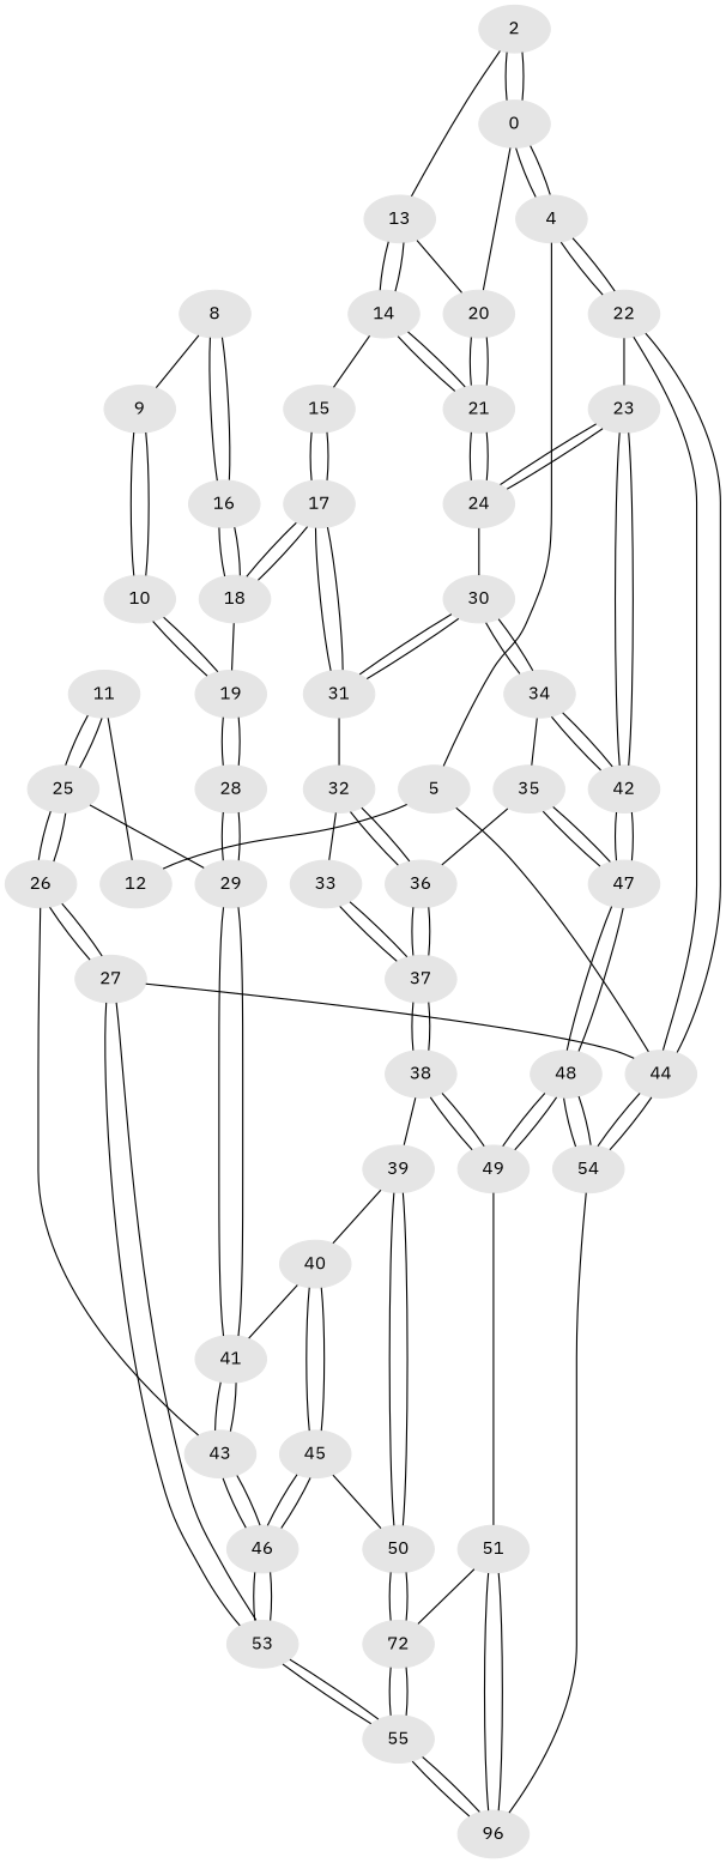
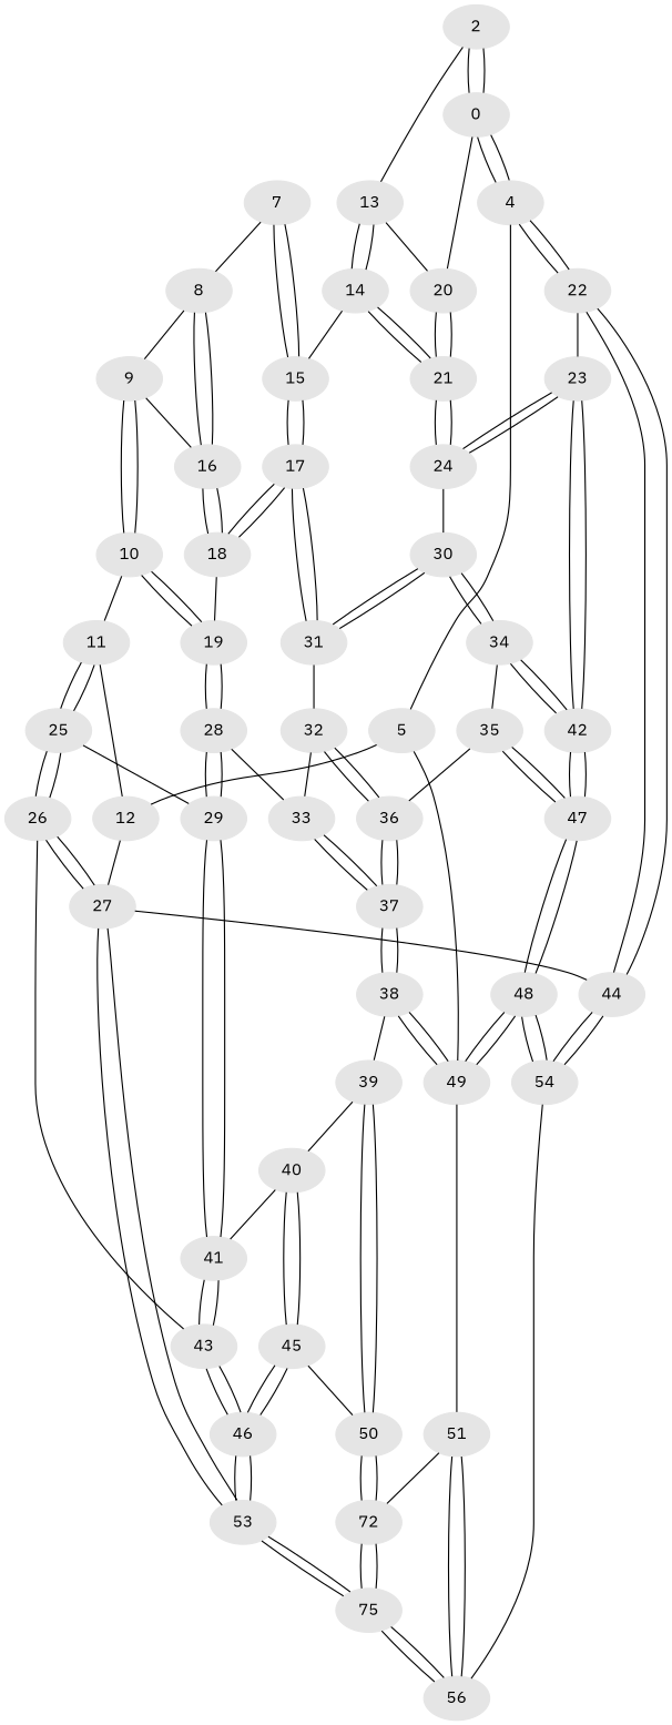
  graph {
    fontname="IBM Plex Sans"
    node [color=gray90 fontname="IBM Plex Sans" style=filled]
    edge [fontname="IBM Plex Sans"]
    n1 [label=0]
    2
    13
+   7
    8
    15
    4
    20
    14
    5
    22
    21
    12
    44
    23
    27
    54
    9
    16
    17
    10
    18
    11
    19
    25
    28
    26
    29
    53
    24
    31
    32
    33
    30
    42
    47
    34
    43
    41
    46
-   55
+   55 [label=75]
    37
    35
    36
    38
    48
    39
    49
    40
    50
    51
    45
    n53 [label=72]
-   56 [label=96]
+   56
    n1 -- 4
    n1 -- 4
    n1 -- 20
    2 -- n1
    2 -- n1
    2 -- 13
    13 -- 20
    13 -- 14
    13 -- 14
+   7 -- 8
+   7 -- 15
+   7 -- 15
    8 -- 9
    8 -- 16
    8 -- 16
    15 -- 17
    15 -- 17
    4 -- 5
    4 -- 22
    4 -- 22
    20 -- 21
    20 -- 21
    14 -- 15
    14 -- 21
    14 -- 21
    5 -- 12
-   5 -- 44
+   5 -- 49
    22 -- 44
    22 -- 44
    22 -- 23
    21 -- 24
    21 -- 24
+   12 -- 27
    44 -- 54
    44 -- 54
    23 -- 24
    23 -- 24
    23 -- 42
    23 -- 42
    27 -- 44
    27 -- 53
    27 -- 53
    54 -- 56
+   9 -- 16
    9 -- 10
    9 -- 10
    16 -- 18
    16 -- 18
    17 -- 18
    17 -- 18
    17 -- 31
    17 -- 31
+   10 -- 11
    10 -- 19
    10 -- 19
    18 -- 19
    11 -- 12
    11 -- 25
    11 -- 25
    19 -- 28
    19 -- 28
    25 -- 26
    25 -- 26
    25 -- 29
    28 -- 29
    28 -- 29
+   28 -- 33
    26 -- 27
    26 -- 27
    26 -- 43
    29 -- 41
    29 -- 41
    53 -- 55
    53 -- 55
    24 -- 30
    31 -- 32
    32 -- 33
    32 -- 36
    32 -- 36
    33 -- 37
    33 -- 37
    30 -- 31
    30 -- 31
    30 -- 34
    30 -- 34
    42 -- 47
    42 -- 47
    47 -- 48
    47 -- 48
    34 -- 42
    34 -- 42
    34 -- 35
    43 -- 46
    43 -- 46
    41 -- 43
    41 -- 43
    46 -- 53
    46 -- 53
    55 -- 56
    55 -- 56
    37 -- 38
    37 -- 38
    35 -- 47
    35 -- 47
    35 -- 36
    36 -- 37
    36 -- 37
    38 -- 39
    38 -- 49
    38 -- 49
    48 -- 54
    48 -- 54
    48 -- 49
    48 -- 49
    39 -- 40
    39 -- 50
    39 -- 50
    49 -- 51
    40 -- 41
    40 -- 45
    40 -- 45
    50 -- n53
    50 -- n53
    51 -- n53
    51 -- 56
    51 -- 56
    45 -- 46
    45 -- 46
    45 -- 50
    n53 -- 55
    n53 -- 55
  }
